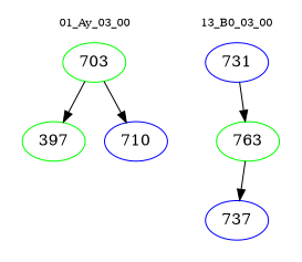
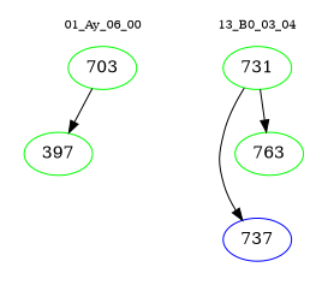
  digraph {
    node [color=green]
    edge [color=black]
    n1 [label=703]
    n2 [label=397]
-   n3 [color=blue label=710]
-   n4 [color=blue label=731]
+   n4 [label=731]
    n5 [color=blue label=737]
    n6 [label=763]
    subgraph cluster_1 {
      color=white
      fontsize=10
-     label="01_Ay_03_00"
+     label="01_Ay_06_00"
      n1
      n2
-     n3
    }
    subgraph cluster_2 {
      color=white
      fontsize=10
-     label="13_B0_03_00"
+     label="13_B0_03_04"
      n4
      n5
      n6
    }
    n1 -> n2
-   n1 -> n3
-   n6 -> n5
+   n4 -> n5
    n4 -> n6
  }
